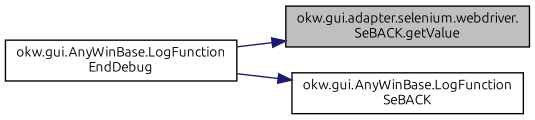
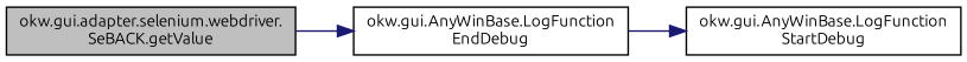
  digraph {
    fontname=Ubuntu
    rankdir=LR
    node [color=black fillcolor=white fontname=Ubuntu fontsize=10 shape=record style=filled]
    edge [color=midnightblue fontname=Ubuntu fontsize=10 labelfontname=Helvetica labelfontsize=10 style=solid]
    n1 [fillcolor=grey75 fontcolor=black height=0.2 label="okw.gui.adapter.selenium.webdriver.\lSeBACK.getValue" width=0.4]
    n2 [height=0.2 label="okw.gui.AnyWinBase.LogFunction\lEndDebug" width=0.4]
-   n3 [height=0.2 label="okw.gui.AnyWinBase.LogFunction\lSeBACK" width=0.4]
-   n2 -> n1
+   n3 [height=0.2 label="okw.gui.AnyWinBase.LogFunction\lStartDebug" width=0.4]
+   n1 -> n2
    n2 -> n3
  }
